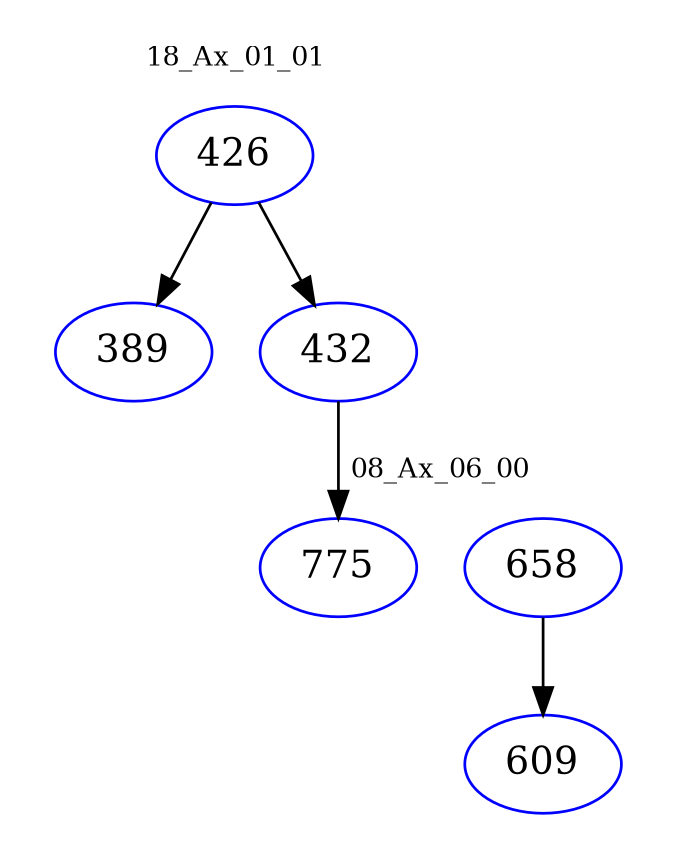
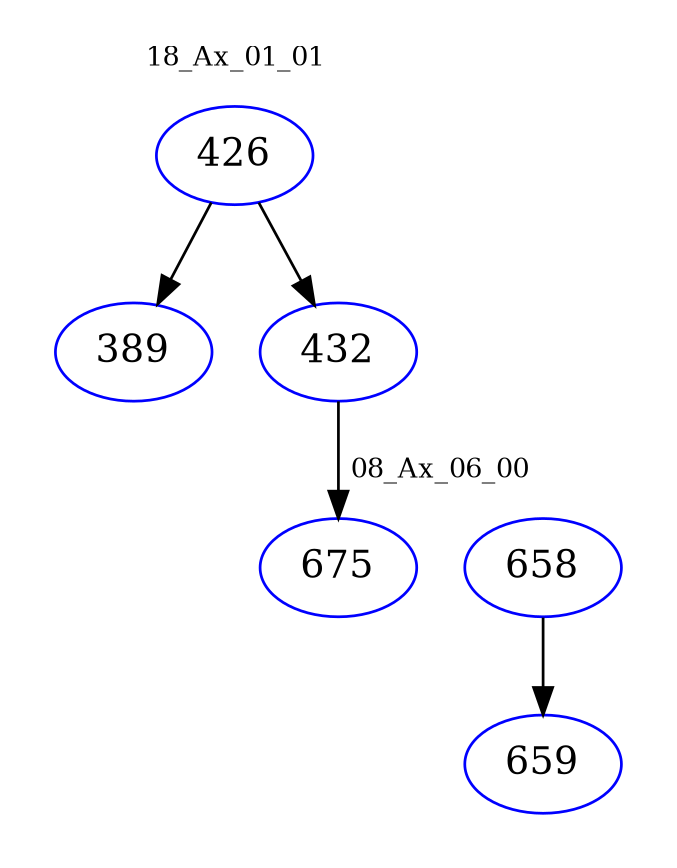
  digraph {
    node [color=blue]
    edge [color=black]
    n1 [label=426]
    n2 [label=389]
    n3 [label=432]
    n4 [label=658]
-   n5 [label=609]
-   n6 [label=775]
+   n5 [label=659]
+   n6 [label=675]
    subgraph cluster_1 {
      color=white
      fontsize=10
      label="18_Ax_01_01"
      n1
      n2
      n3
    }
    subgraph cluster_2 {
      color=white
      fontsize=10
      label="08_Ax_06_00"
      n4
      n5
      n6
    }
    n1 -> n2
    n1 -> n3
    n3 -> n6
    n4 -> n5
  }
